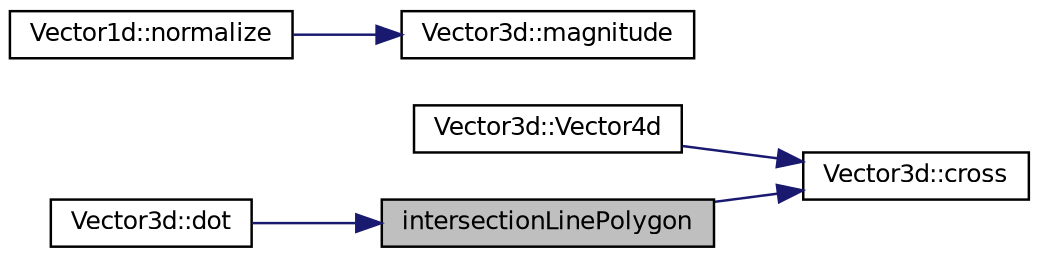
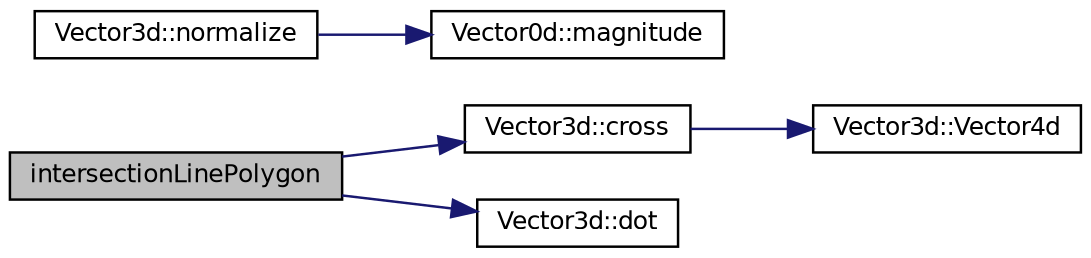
  digraph {
    rankdir=LR
    node [color=black fillcolor=white fontname=Helvetica fontsize=10 shape=record style=filled]
    edge [color=midnightblue fontname=Helvetica fontsize=10 labelfontname=Helvetica labelfontsize=10 style=solid]
    n1 [fillcolor=grey75 fontcolor=black height=0.2 label=intersectionLinePolygon width=0.4]
    n2 [height=0.2 label="Vector3d::cross" width=0.4]
    n3 [height=0.2 label="Vector3d::dot" width=0.4]
    n4 [height=0.2 label="Vector3d::Vector4d" width=0.4]
-   n5 [height=0.2 label="Vector1d::normalize" width=0.4]
-   n6 [height=0.2 label="Vector3d::magnitude" width=0.4]
+   n5 [height=0.2 label="Vector3d::normalize" width=0.4]
+   n6 [height=0.2 label="Vector0d::magnitude" width=0.4]
    n1 -> n2
-   n3 -> n1
-   n4 -> n2
+   n1 -> n3
+   n2 -> n4
    n5 -> n6
  }
